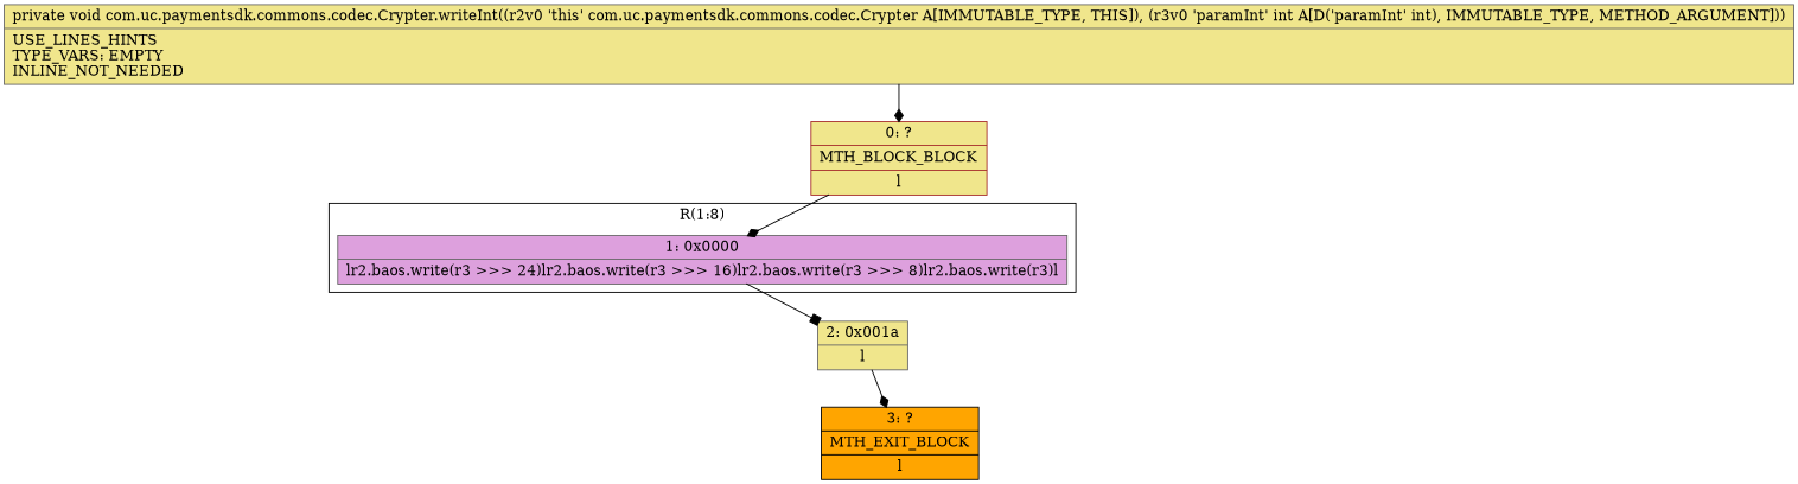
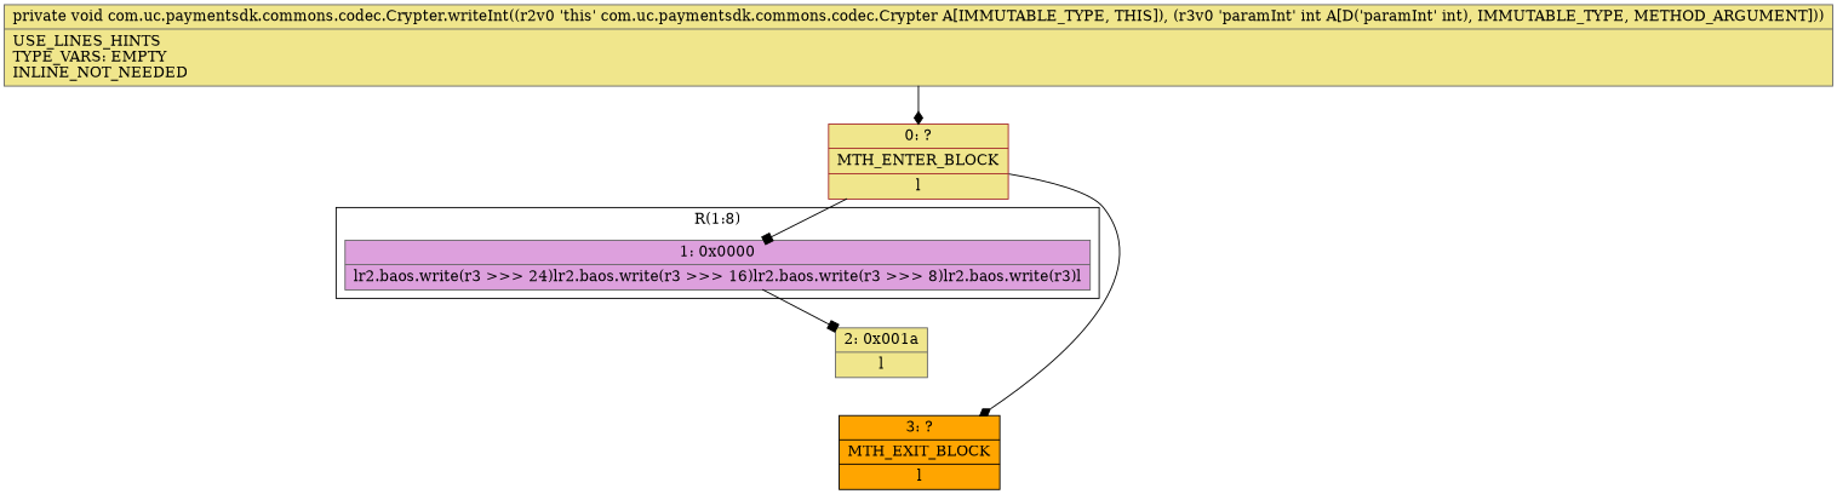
  digraph {
    node [color=gray40 fillcolor=khaki shape=record style=filled]
    edge [arrowhead=box]
    n1 [fillcolor=plum label="{1\:\ 0x0000|lr2.baos.write(r3 \>\>\> 24)lr2.baos.write(r3 \>\>\> 16)lr2.baos.write(r3 \>\>\> 8)lr2.baos.write(r3)l}"]
    n2 [label="{2\:\ 0x001a|l}"]
    n3 [color=black fillcolor=orange label="{3\:\ ?|MTH_EXIT_BLOCK\l|l}"]
-   n4 [color=brown label="{0\:\ ?|MTH_BLOCK_BLOCK\l|l}"]
+   n4 [color=brown label="{0\:\ ?|MTH_ENTER_BLOCK\l|l}"]
    n5 [label="{private void com.uc.paymentsdk.commons.codec.Crypter.writeInt((r2v0 'this' com.uc.paymentsdk.commons.codec.Crypter A[IMMUTABLE_TYPE, THIS]), (r3v0 'paramInt' int A[D('paramInt' int), IMMUTABLE_TYPE, METHOD_ARGUMENT]))  | USE_LINES_HINTS\lTYPE_VARS: EMPTY\lINLINE_NOT_NEEDED\l}"]
    subgraph cluster_1 {
      label="R(1:8)"
      n1
    }
    n1 -> n2
-   n2 -> n3 [arrowhead=diamond]
-   n4 -> n1 [arrowhead=diamond]
+   n4 -> n3 [arrowhead=diamond]
+   n4 -> n1
    n5 -> n4 [arrowhead=diamond]
  }
